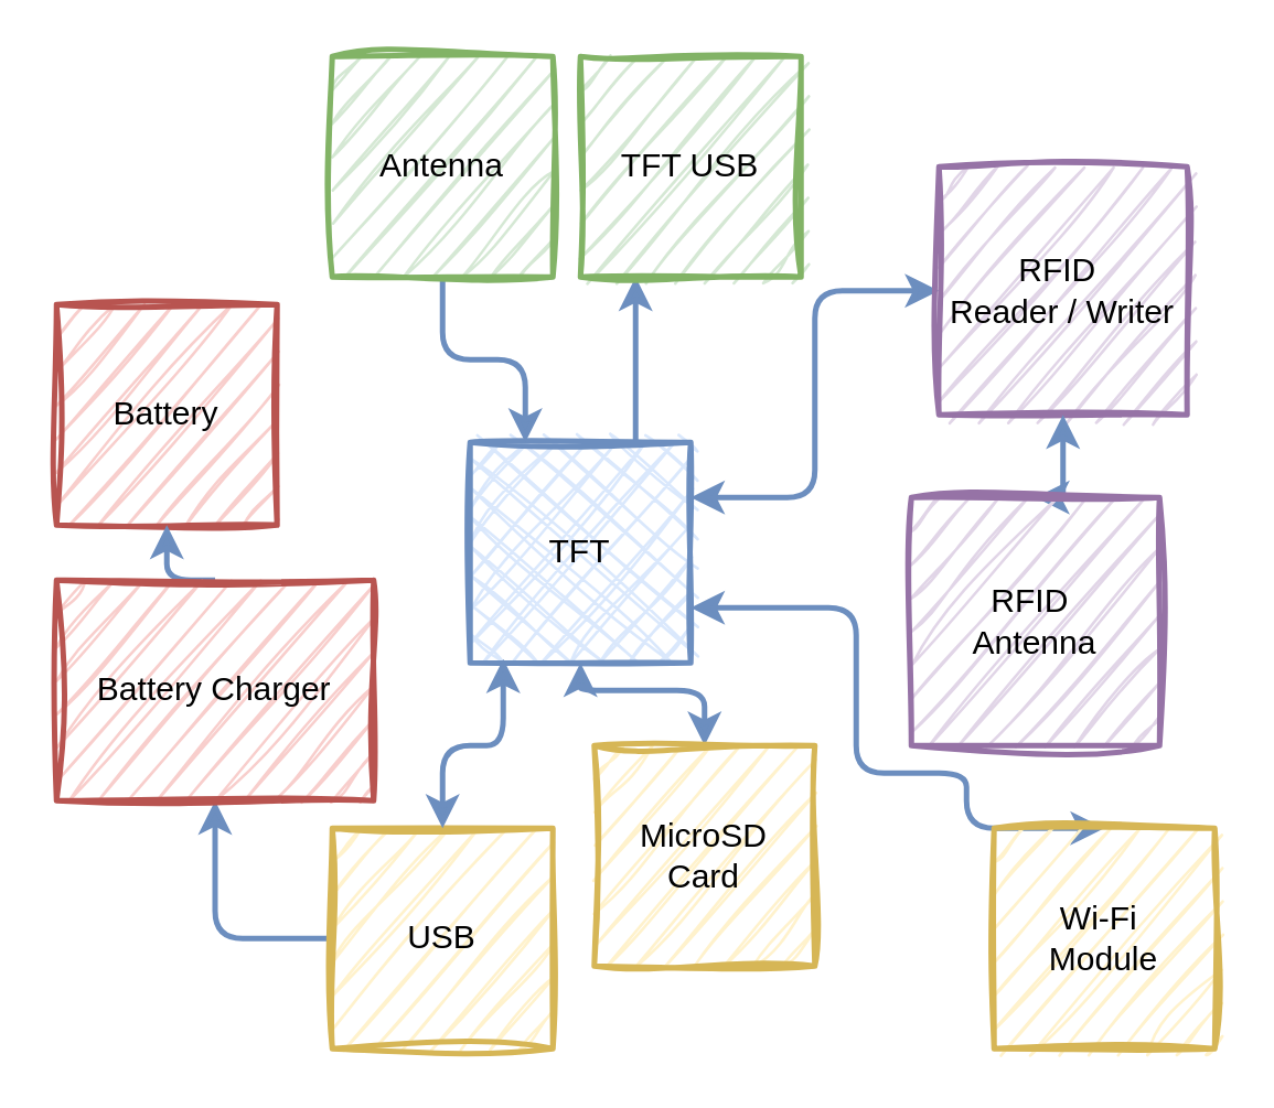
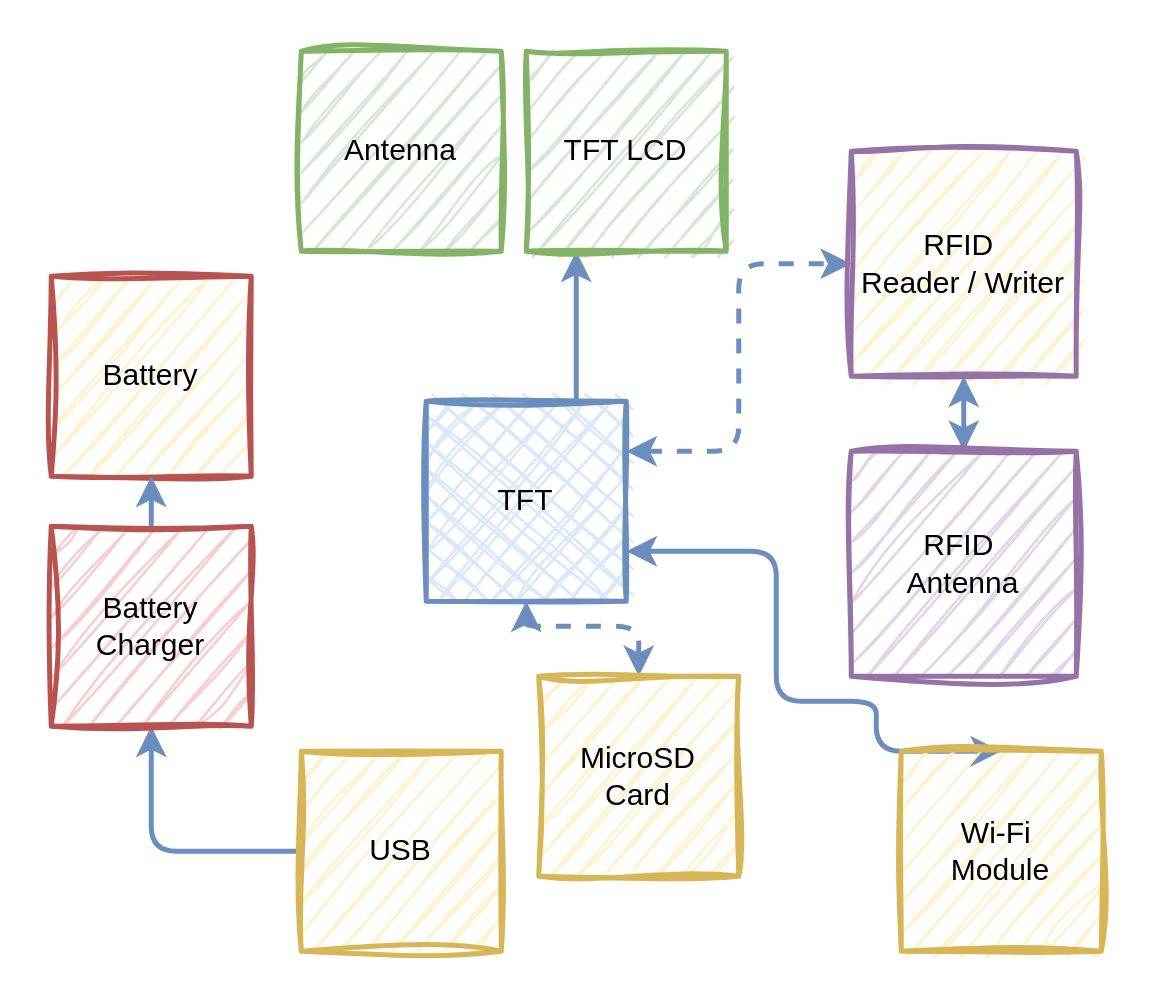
  <mxCell id="0" />
  <mxCell id="1" parent="0" />
  <mxCell id="2" style="edgeStyle=orthogonalEdgeStyle;rounded=0;orthogonalLoop=1;jettySize=auto;html=1;exitX=0.75;exitY=0;exitDx=0;exitDy=0;entryX=0.25;entryY=1;entryDx=0;entryDy=0;fillColor=#dae8fc;strokeColor=#6c8ebf;strokeWidth=2;" parent="1" source="4" target="19" edge="1"><mxGeometry relative="1" as="geometry" /></mxCell>
- <mxCell id="3" style="edgeStyle=orthogonalEdgeStyle;rounded=1;orthogonalLoop=1;jettySize=auto;html=1;exitX=1;exitY=0.25;exitDx=0;exitDy=0;entryX=0;entryY=0.5;entryDx=0;entryDy=0;fillColor=#dae8fc;strokeColor=#6c8ebf;curved=0;strokeWidth=2;startArrow=classic;startFill=1;" parent="1" source="4" target="7" edge="1"><mxGeometry relative="1" as="geometry" /></mxCell>
+ <mxCell id="3" style="edgeStyle=orthogonalEdgeStyle;rounded=1;orthogonalLoop=1;jettySize=auto;html=1;exitX=1;exitY=0.25;exitDx=0;exitDy=0;entryX=0;entryY=0.5;entryDx=0;entryDy=0;fillColor=#dae8fc;strokeColor=#6c8ebf;curved=0;strokeWidth=2;startArrow=classic;startFill=1;dashed=1;" parent="1" source="4" target="7" edge="1"><mxGeometry relative="1" as="geometry" /></mxCell>
  <mxCell id="4" value="TFT" style="whiteSpace=wrap;html=1;aspect=fixed;fillColor=#dae8fc;strokeColor=#6c8ebf;gradientColor=none;fillStyle=cross-hatch;strokeWidth=2;rounded=0;glass=0;sketch=1;curveFitting=1;jiggle=2;shadow=0;textShadow=0;" parent="1" vertex="1"><mxGeometry x="170" y="160" width="80" height="80" as="geometry" /></mxCell>
- <mxCell id="5" style="edgeStyle=orthogonalEdgeStyle;rounded=1;orthogonalLoop=1;jettySize=auto;html=1;exitX=0.5;exitY=0;exitDx=0;exitDy=0;entryX=0.5;entryY=1;entryDx=0;entryDy=0;fillColor=#dae8fc;strokeColor=#6c8ebf;curved=0;strokeWidth=2;startArrow=classic;startFill=1;" parent="1" source="6" target="4" edge="1"><mxGeometry relative="1" as="geometry" /></mxCell>
+ <mxCell id="5" style="edgeStyle=orthogonalEdgeStyle;rounded=1;orthogonalLoop=1;jettySize=auto;html=1;exitX=0.5;exitY=0;exitDx=0;exitDy=0;entryX=0.5;entryY=1;entryDx=0;entryDy=0;fillColor=#dae8fc;strokeColor=#6c8ebf;curved=0;strokeWidth=2;startArrow=classic;startFill=1;dashed=1;" parent="1" source="6" target="4" edge="1"><mxGeometry relative="1" as="geometry" /></mxCell>
  <mxCell id="6" value="MicroSD&lt;div&gt;Card&lt;/div&gt;" style="whiteSpace=wrap;html=1;aspect=fixed;fillColor=#fff2cc;strokeColor=#d6b656;strokeWidth=2;sketch=1;curveFitting=1;jiggle=2;" parent="1" vertex="1"><mxGeometry x="215" y="270" width="80" height="80" as="geometry" /></mxCell>
- <mxCell id="7" value="RFID&amp;nbsp;&lt;div&gt;Reader / Writer&lt;/div&gt;" style="whiteSpace=wrap;html=1;aspect=fixed;fillColor=#e1d5e7;strokeColor=#9673a6;strokeWidth=2;sketch=1;curveFitting=1;jiggle=2;" parent="1" vertex="1"><mxGeometry x="340" y="60" width="90" height="90" as="geometry" /></mxCell>
+ <mxCell id="7" value="RFID&amp;nbsp;&lt;div&gt;Reader / Writer&lt;/div&gt;" style="whiteSpace=wrap;html=1;aspect=fixed;fillColor=#fff2cc;strokeColor=#9673a6;strokeWidth=2;sketch=1;curveFitting=1;jiggle=2;" parent="1" vertex="1"><mxGeometry x="340" y="60" width="90" height="90" as="geometry" /></mxCell>
  <mxCell id="8" style="edgeStyle=orthogonalEdgeStyle;rounded=0;orthogonalLoop=1;jettySize=auto;html=1;exitX=0.5;exitY=0;exitDx=0;exitDy=0;entryX=0.5;entryY=1;entryDx=0;entryDy=0;startArrow=classic;startFill=1;strokeWidth=2;fillColor=#dae8fc;strokeColor=#6c8ebf;" edge="1" parent="1" source="9" target="7"><mxGeometry relative="1" as="geometry" /></mxCell>
- <mxCell id="9" value="RFID&amp;nbsp;&lt;div&gt;Antenna&lt;/div&gt;" style="whiteSpace=wrap;html=1;aspect=fixed;fillColor=#e1d5e7;strokeColor=#9673a6;strokeWidth=2;sketch=1;curveFitting=1;jiggle=2;" parent="1" vertex="1"><mxGeometry x="330" y="180" width="90" height="90" as="geometry" /></mxCell>
- <mxCell id="10" value="Battery" style="whiteSpace=wrap;html=1;aspect=fixed;fillColor=#f8cecc;strokeColor=#b85450;strokeWidth=2;sketch=1;curveFitting=1;jiggle=2;" parent="1" vertex="1"><mxGeometry x="20" y="110" width="80" height="80" as="geometry" /></mxCell>
+ <mxCell id="9" value="RFID&amp;nbsp;&lt;div&gt;Antenna&lt;/div&gt;" style="whiteSpace=wrap;html=1;aspect=fixed;fillColor=#e1d5e7;strokeColor=#9673a6;strokeWidth=2;sketch=1;curveFitting=1;jiggle=2;" parent="1" vertex="1"><mxGeometry x="340" y="180" width="90" height="90" as="geometry" /></mxCell>
+ <mxCell id="10" value="Battery" style="whiteSpace=wrap;html=1;aspect=fixed;fillColor=#fff2cc;strokeColor=#b85450;strokeWidth=2;sketch=1;curveFitting=1;jiggle=2;" parent="1" vertex="1"><mxGeometry x="20" y="110" width="80" height="80" as="geometry" /></mxCell>
  <mxCell id="11" style="edgeStyle=orthogonalEdgeStyle;rounded=1;orthogonalLoop=1;jettySize=auto;html=1;exitX=0;exitY=0.5;exitDx=0;exitDy=0;entryX=0.5;entryY=1;entryDx=0;entryDy=0;fillColor=#dae8fc;strokeColor=#6c8ebf;curved=0;strokeWidth=2;" parent="1" source="12" target="16" edge="1"><mxGeometry relative="1" as="geometry" /></mxCell>
  <mxCell id="12" value="USB" style="whiteSpace=wrap;html=1;aspect=fixed;fillColor=#fff2cc;strokeColor=#d6b656;strokeWidth=2;sketch=1;curveFitting=1;jiggle=2;" parent="1" vertex="1"><mxGeometry x="120" y="300" width="80" height="80" as="geometry" /></mxCell>
  <mxCell id="13" style="edgeStyle=orthogonalEdgeStyle;rounded=1;orthogonalLoop=1;jettySize=auto;html=1;exitX=0.5;exitY=0;exitDx=0;exitDy=0;entryX=1;entryY=0.75;entryDx=0;entryDy=0;fillColor=#dae8fc;strokeColor=#6c8ebf;curved=0;strokeWidth=2;startArrow=classic;startFill=1;" parent="1" source="14" target="4" edge="1"><mxGeometry relative="1" as="geometry"><Array as="points"><mxPoint x="350" y="280" /><mxPoint x="310" y="280" /><mxPoint x="310" y="220" /></Array></mxGeometry></mxCell>
  <mxCell id="14" value="Wi-Fi&amp;nbsp;&lt;div&gt;Module&lt;/div&gt;" style="whiteSpace=wrap;html=1;aspect=fixed;fillColor=#fff2cc;strokeColor=#d6b656;strokeWidth=2;sketch=1;curveFitting=1;jiggle=2;" parent="1" vertex="1"><mxGeometry x="360" y="300" width="80" height="80" as="geometry" /></mxCell>
  <mxCell id="15" style="edgeStyle=orthogonalEdgeStyle;rounded=1;orthogonalLoop=1;jettySize=auto;html=1;exitX=0.5;exitY=0;exitDx=0;exitDy=0;entryX=0.5;entryY=1;entryDx=0;entryDy=0;fillColor=#dae8fc;strokeColor=#6c8ebf;strokeWidth=2;curved=0;" parent="1" source="16" target="10" edge="1"><mxGeometry relative="1" as="geometry" /></mxCell>
- <mxCell id="16" value="Battery Charger" style="whiteSpace=wrap;html=1;aspect=fixed;fillColor=#f8cecc;strokeColor=#b85450;strokeWidth=2;sketch=1;curveFitting=1;jiggle=2;" parent="1" vertex="1"><mxGeometry x="20" y="210" width="115" height="80" as="geometry" /></mxCell>
- <mxCell id="17" style="edgeStyle=orthogonalEdgeStyle;rounded=1;orthogonalLoop=1;jettySize=auto;html=1;entryX=0.25;entryY=0;entryDx=0;entryDy=0;fillColor=#dae8fc;strokeColor=#6c8ebf;curved=0;strokeWidth=2;" parent="1" source="18" target="4" edge="1"><mxGeometry relative="1" as="geometry" /></mxCell>
+ <mxCell id="16" value="Battery Charger" style="whiteSpace=wrap;html=1;aspect=fixed;fillColor=#f8cecc;strokeColor=#b85450;strokeWidth=2;sketch=1;curveFitting=1;jiggle=2;" parent="1" vertex="1"><mxGeometry x="20" y="210" width="80" height="80" as="geometry" /></mxCell>
  <mxCell id="18" value="Antenna" style="whiteSpace=wrap;html=1;aspect=fixed;fillColor=#d5e8d4;strokeColor=#82b366;fillStyle=auto;strokeWidth=2;sketch=1;curveFitting=1;jiggle=2;" parent="1" vertex="1"><mxGeometry x="120" y="20" width="80" height="80" as="geometry" /></mxCell>
- <mxCell id="19" value="TFT USB" style="whiteSpace=wrap;html=1;aspect=fixed;fillColor=#d5e8d4;strokeColor=#82b366;strokeWidth=2;sketch=1;curveFitting=1;jiggle=2;" parent="1" vertex="1"><mxGeometry x="210" y="20" width="80" height="80" as="geometry" /></mxCell>
- <mxCell id="20" style="edgeStyle=orthogonalEdgeStyle;rounded=1;orthogonalLoop=1;jettySize=auto;html=1;exitX=0.5;exitY=0;exitDx=0;exitDy=0;entryX=0.15;entryY=0.983;entryDx=0;entryDy=0;entryPerimeter=0;fillColor=#dae8fc;strokeColor=#6c8ebf;curved=0;strokeWidth=2;startArrow=classic;startFill=1;" parent="1" source="12" target="4" edge="1"><mxGeometry relative="1" as="geometry" /></mxCell>
+ <mxCell id="19" value="TFT LCD" style="whiteSpace=wrap;html=1;aspect=fixed;fillColor=#d5e8d4;strokeColor=#82b366;strokeWidth=2;sketch=1;curveFitting=1;jiggle=2;" parent="1" vertex="1"><mxGeometry x="210" y="20" width="80" height="80" as="geometry" /></mxCell>
